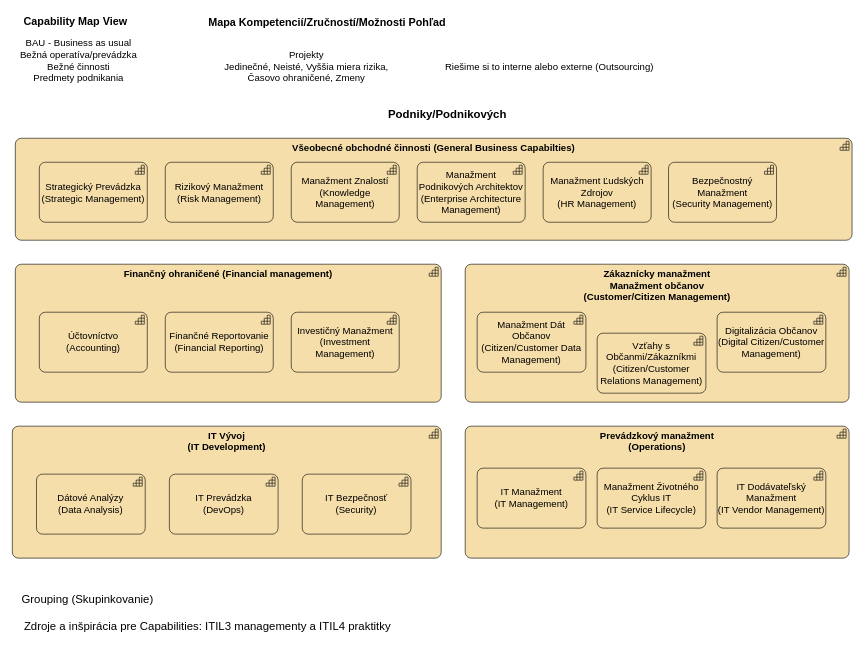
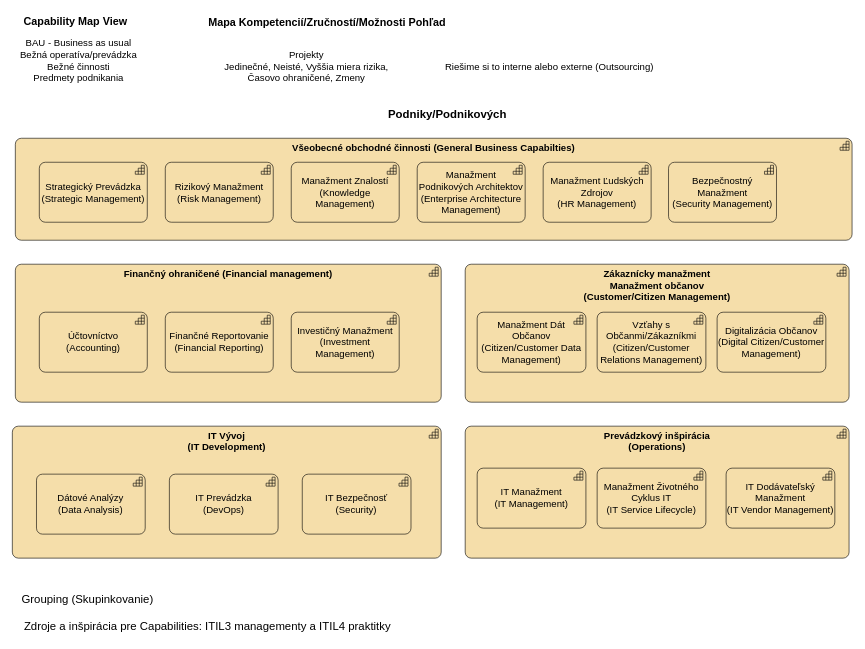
  <mxCell id="0" />
  <mxCell id="1" parent="0" />
  <mxCell id="2" value="Capability Map View" style="text;html=1;align=center;verticalAlign=middle;resizable=0;points=[];autosize=1;strokeColor=none;fillColor=none;fontStyle=1;fontSize=18;" parent="1" vertex="1"><mxGeometry x="30" y="20" width="190" height="30" as="geometry" /></mxCell>
  <mxCell id="3" value="Mapa Kompetencií/Zručností/Možnosti Pohľad" style="text;whiteSpace=wrap;html=1;fontStyle=1;fontSize=18;" parent="1" vertex="1"><mxGeometry x="345" y="20" width="430" height="30" as="geometry" /></mxCell>
  <mxCell id="4" value="BAU - Business as usual&lt;br&gt;Bežná operatíva/prevádzka&lt;br&gt;Bežné činnosti&lt;br&gt;Predmety podnikania" style="text;html=1;align=center;verticalAlign=middle;resizable=0;points=[];autosize=1;strokeColor=none;fillColor=none;fontSize=16;" parent="1" vertex="1"><mxGeometry x="25" y="60" width="210" height="80" as="geometry" /></mxCell>
  <mxCell id="5" value="Projekty&lt;br&gt;Jedinečné, Neisté, Vyššia miera rizika,&lt;br&gt;Časovo ohraničené, Zmeny" style="text;html=1;align=center;verticalAlign=middle;resizable=0;points=[];autosize=1;strokeColor=none;fillColor=none;fontSize=16;" parent="1" vertex="1"><mxGeometry x="365" y="80" width="290" height="60" as="geometry" /></mxCell>
  <mxCell id="6" value="Zákaznícky manažment&lt;br&gt;Manažment občanov&lt;br&gt;(Customer/Citizen Management)" style="html=1;outlineConnect=0;whiteSpace=wrap;fillColor=#F5DEAA;shape=mxgraph.archimate3.application;appType=capability;archiType=rounded;fontSize=16;verticalAlign=top;fontStyle=1" parent="1" vertex="1"><mxGeometry x="775" y="440" width="640" height="230" as="geometry" /></mxCell>
- <mxCell id="7" value="Prevádzkový manažment&lt;br&gt;(Operations)" style="html=1;outlineConnect=0;whiteSpace=wrap;fillColor=#F5DEAA;shape=mxgraph.archimate3.application;appType=capability;archiType=rounded;fontSize=16;verticalAlign=top;fontStyle=1" parent="1" vertex="1"><mxGeometry x="775" y="710" width="640" height="220" as="geometry" /></mxCell>
+ <mxCell id="7" value="Prevádzkový inšpirácia&lt;br&gt;(Operations)" style="html=1;outlineConnect=0;whiteSpace=wrap;fillColor=#F5DEAA;shape=mxgraph.archimate3.application;appType=capability;archiType=rounded;fontSize=16;verticalAlign=top;fontStyle=1" parent="1" vertex="1"><mxGeometry x="775" y="710" width="640" height="220" as="geometry" /></mxCell>
  <mxCell id="8" value="" style="group;fontStyle=0" parent="1" vertex="1" connectable="0"><mxGeometry x="20" y="710" width="715" height="220" as="geometry" /></mxCell>
  <mxCell id="9" value="IT Vývoj&lt;br&gt;(IT Development)" style="html=1;outlineConnect=0;whiteSpace=wrap;fillColor=#F5DEAA;shape=mxgraph.archimate3.application;appType=capability;archiType=rounded;fontSize=16;verticalAlign=top;fontStyle=1" parent="8" vertex="1"><mxGeometry width="715" height="220" as="geometry" /></mxCell>
  <mxCell id="10" value="Dátové Analýzy &lt;br&gt;(Data Analysis)" style="html=1;outlineConnect=0;whiteSpace=wrap;fillColor=#F5DEAA;shape=mxgraph.archimate3.application;appType=capability;archiType=rounded;fontSize=16;" parent="8" vertex="1"><mxGeometry x="40.282" y="80" width="181.268" height="100" as="geometry" /></mxCell>
  <mxCell id="11" value="IT Prevádzka&lt;br&gt;(DevOps)" style="html=1;outlineConnect=0;whiteSpace=wrap;fillColor=#F5DEAA;shape=mxgraph.archimate3.application;appType=capability;archiType=rounded;fontSize=16;" parent="8" vertex="1"><mxGeometry x="261.831" y="80" width="181.268" height="100" as="geometry" /></mxCell>
  <mxCell id="12" value="IT Bezpečnosť&lt;br&gt;(Security)" style="html=1;outlineConnect=0;whiteSpace=wrap;fillColor=#F5DEAA;shape=mxgraph.archimate3.application;appType=capability;archiType=rounded;fontSize=16;" parent="8" vertex="1"><mxGeometry x="483.38" y="80" width="181.268" height="100" as="geometry" /></mxCell>
  <mxCell id="13" value="Riešime si to interne alebo externe (Outsourcing)" style="text;html=1;align=center;verticalAlign=middle;resizable=0;points=[];autosize=1;strokeColor=none;fillColor=none;fontSize=16;" parent="1" vertex="1"><mxGeometry x="735" y="100" width="360" height="20" as="geometry" /></mxCell>
  <mxCell id="14" value="" style="group;fontStyle=1" parent="1" vertex="1" connectable="0"><mxGeometry x="25" y="440" width="710" height="230" as="geometry" /></mxCell>
  <mxCell id="15" value="Finančný ohraničené (Financial management)" style="html=1;outlineConnect=0;whiteSpace=wrap;fillColor=#F5DEAA;shape=mxgraph.archimate3.application;appType=capability;archiType=rounded;fontSize=16;verticalAlign=top;fontStyle=1" parent="14" vertex="1"><mxGeometry width="710" height="230" as="geometry" /></mxCell>
  <mxCell id="16" value="Účtovníctvo&lt;br&gt;(Accounting)" style="html=1;outlineConnect=0;whiteSpace=wrap;fillColor=#F5DEAA;shape=mxgraph.archimate3.application;appType=capability;archiType=rounded;fontSize=16;" parent="14" vertex="1"><mxGeometry x="40" y="80" width="180" height="100" as="geometry" /></mxCell>
  <mxCell id="17" value="Finančné Reportovanie&lt;br&gt;(Financial Reporting)" style="html=1;outlineConnect=0;whiteSpace=wrap;fillColor=#F5DEAA;shape=mxgraph.archimate3.application;appType=capability;archiType=rounded;fontSize=16;" parent="14" vertex="1"><mxGeometry x="250" y="80" width="180" height="100" as="geometry" /></mxCell>
  <mxCell id="18" value="Investičný Manažment&lt;br&gt;(Investment Management)" style="html=1;outlineConnect=0;whiteSpace=wrap;fillColor=#F5DEAA;shape=mxgraph.archimate3.application;appType=capability;archiType=rounded;fontSize=16;" parent="14" vertex="1"><mxGeometry x="460" y="80" width="180" height="100" as="geometry" /></mxCell>
  <mxCell id="19" value="IT Manažment&lt;br&gt;(IT Management)" style="html=1;outlineConnect=0;whiteSpace=wrap;fillColor=#F5DEAA;shape=mxgraph.archimate3.application;appType=capability;archiType=rounded;fontSize=16;" parent="1" vertex="1"><mxGeometry x="795.001" y="780" width="181.268" height="100" as="geometry" /></mxCell>
  <mxCell id="20" value="Manažment Životného Cyklus IT&lt;br&gt;(IT Service Lifecycle)" style="html=1;outlineConnect=0;whiteSpace=wrap;fillColor=#F5DEAA;shape=mxgraph.archimate3.application;appType=capability;archiType=rounded;fontSize=16;" parent="1" vertex="1"><mxGeometry x="995.001" y="780" width="181.268" height="100" as="geometry" /></mxCell>
- <mxCell id="21" value="IT Dodávateľský Manažment&lt;br&gt;(IT Vendor Management)" style="html=1;outlineConnect=0;whiteSpace=wrap;fillColor=#F5DEAA;shape=mxgraph.archimate3.application;appType=capability;archiType=rounded;fontSize=16;" parent="1" vertex="1"><mxGeometry x="1195.001" y="780" width="181.268" height="100" as="geometry" /></mxCell>
+ <mxCell id="21" value="IT Dodávateľský Manažment&lt;br&gt;(IT Vendor Management)" style="html=1;outlineConnect=0;whiteSpace=wrap;fillColor=#F5DEAA;shape=mxgraph.archimate3.application;appType=capability;archiType=rounded;fontSize=16;" parent="1" vertex="1"><mxGeometry x="1210.001" y="780" width="181.268" height="100" as="geometry" /></mxCell>
  <mxCell id="22" value="Manažment Dát Občanov&lt;br&gt;(Citizen/Customer Data Management)" style="html=1;outlineConnect=0;whiteSpace=wrap;fillColor=#F5DEAA;shape=mxgraph.archimate3.application;appType=capability;archiType=rounded;fontSize=16;" parent="1" vertex="1"><mxGeometry x="795.001" y="520" width="181.268" height="100" as="geometry" /></mxCell>
- <mxCell id="23" value="Vzťahy s Občanmi/Zákazníkmi&lt;br&gt;(Citizen/Customer Relations Management)" style="html=1;outlineConnect=0;whiteSpace=wrap;fillColor=#F5DEAA;shape=mxgraph.archimate3.application;appType=capability;archiType=rounded;fontSize=16;" parent="1" vertex="1"><mxGeometry x="995.001" y="555" width="181.268" height="100" as="geometry" /></mxCell>
+ <mxCell id="23" value="Vzťahy s Občanmi/Zákazníkmi&lt;br&gt;(Citizen/Customer Relations Management)" style="html=1;outlineConnect=0;whiteSpace=wrap;fillColor=#F5DEAA;shape=mxgraph.archimate3.application;appType=capability;archiType=rounded;fontSize=16;" parent="1" vertex="1"><mxGeometry x="995.001" y="520" width="181.268" height="100" as="geometry" /></mxCell>
  <mxCell id="24" value="Digitalizácia Občanov&lt;br&gt;(Digital Citizen/Customer Management)" style="html=1;outlineConnect=0;whiteSpace=wrap;fillColor=#F5DEAA;shape=mxgraph.archimate3.application;appType=capability;archiType=rounded;fontSize=16;" parent="1" vertex="1"><mxGeometry x="1195.001" y="520" width="181.268" height="100" as="geometry" /></mxCell>
  <mxCell id="25" value="" style="group;fontStyle=1" parent="1" vertex="1" connectable="0"><mxGeometry x="25" y="230" width="1395" height="170" as="geometry" /></mxCell>
  <mxCell id="26" value="Všeobecné obchodné činnosti (General Business Capabilties)" style="html=1;outlineConnect=0;whiteSpace=wrap;fillColor=#F5DEAA;shape=mxgraph.archimate3.application;appType=capability;archiType=rounded;fontSize=16;verticalAlign=top;fontStyle=1" parent="25" vertex="1"><mxGeometry width="1395" height="170" as="geometry" /></mxCell>
  <mxCell id="27" value="Strategický Prevádzka&lt;br&gt;(Strategic Management)" style="html=1;outlineConnect=0;whiteSpace=wrap;fillColor=#F5DEAA;shape=mxgraph.archimate3.application;appType=capability;archiType=rounded;fontSize=16;" parent="25" vertex="1"><mxGeometry x="40" y="40" width="180" height="100" as="geometry" /></mxCell>
  <mxCell id="28" value="Rizikový Manažment&lt;br&gt;(Risk Management)" style="html=1;outlineConnect=0;whiteSpace=wrap;fillColor=#F5DEAA;shape=mxgraph.archimate3.application;appType=capability;archiType=rounded;fontSize=16;" parent="25" vertex="1"><mxGeometry x="250" y="40" width="180" height="100" as="geometry" /></mxCell>
  <mxCell id="29" value="Manažment Znalostí&lt;br&gt;(Knowledge Management)" style="html=1;outlineConnect=0;whiteSpace=wrap;fillColor=#F5DEAA;shape=mxgraph.archimate3.application;appType=capability;archiType=rounded;fontSize=16;" parent="25" vertex="1"><mxGeometry x="460" y="40" width="180" height="100" as="geometry" /></mxCell>
  <mxCell id="30" value="Manažment Podnikových Architektov&lt;br&gt;(Enterprise Architecture Management)" style="html=1;outlineConnect=0;whiteSpace=wrap;fillColor=#F5DEAA;shape=mxgraph.archimate3.application;appType=capability;archiType=rounded;fontSize=16;" parent="25" vertex="1"><mxGeometry x="670" y="40" width="180" height="100" as="geometry" /></mxCell>
  <mxCell id="31" value="Manažment Ľudských Zdrojov&lt;br&gt;(HR Management)" style="html=1;outlineConnect=0;whiteSpace=wrap;fillColor=#F5DEAA;shape=mxgraph.archimate3.application;appType=capability;archiType=rounded;fontSize=16;" parent="25" vertex="1"><mxGeometry x="880" y="40" width="180" height="100" as="geometry" /></mxCell>
  <mxCell id="32" value="Bezpečnostný Manažment&lt;br&gt;(Security Management)" style="html=1;outlineConnect=0;whiteSpace=wrap;fillColor=#F5DEAA;shape=mxgraph.archimate3.application;appType=capability;archiType=rounded;fontSize=16;" parent="25" vertex="1"><mxGeometry x="1089" y="40" width="180" height="100" as="geometry" /></mxCell>
  <mxCell id="33" value="Podniky/Podnikových" style="text;html=1;align=center;verticalAlign=middle;resizable=0;points=[];autosize=1;strokeColor=none;fillColor=none;fontSize=19;fontStyle=1" parent="1" vertex="1"><mxGeometry x="645" y="175" width="200" height="30" as="geometry" /></mxCell>
  <mxCell id="34" value="Grouping (Skupinkovanie)" style="text;html=1;align=center;verticalAlign=middle;resizable=0;points=[];autosize=1;strokeColor=none;fillColor=none;fontSize=19;" parent="1" vertex="1"><mxGeometry x="25" y="985" width="240" height="30" as="geometry" /></mxCell>
  <mxCell id="35" value="Zdroje a inšpirácia pre Capabilities: ITIL3 managementy a ITIL4 praktitky" style="text;html=1;align=center;verticalAlign=middle;resizable=0;points=[];autosize=1;strokeColor=none;fillColor=none;fontSize=19;" parent="1" vertex="1"><mxGeometry x="30" y="1030" width="630" height="30" as="geometry" /></mxCell>
